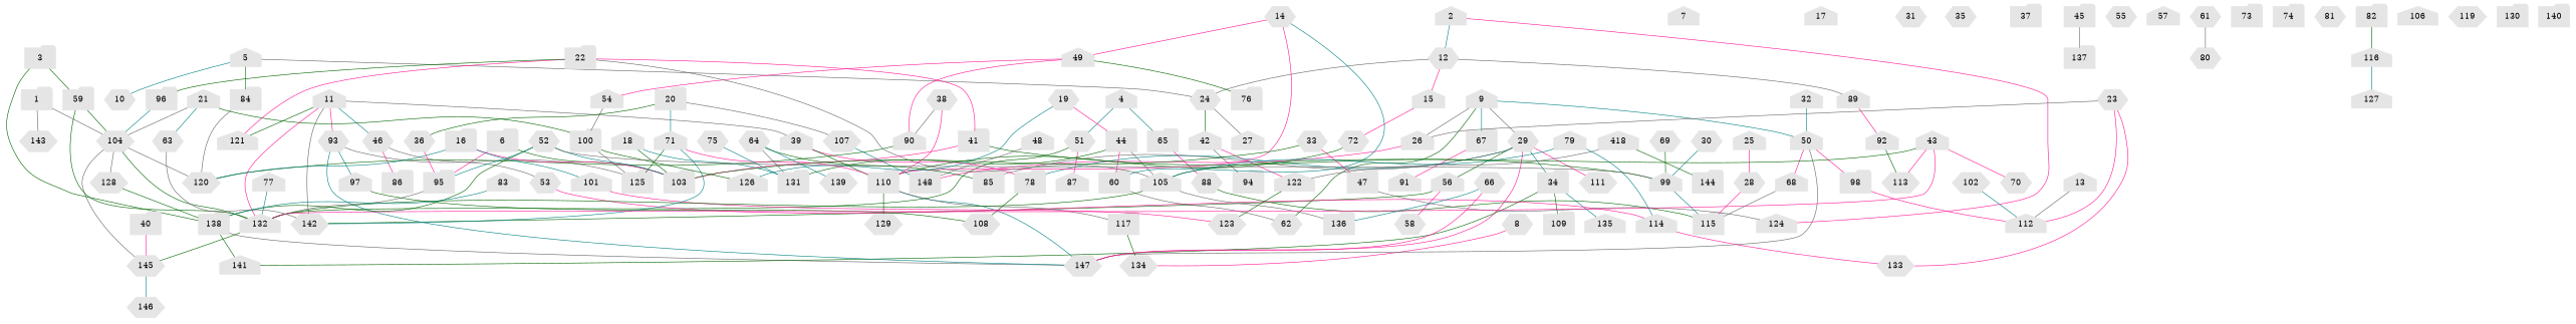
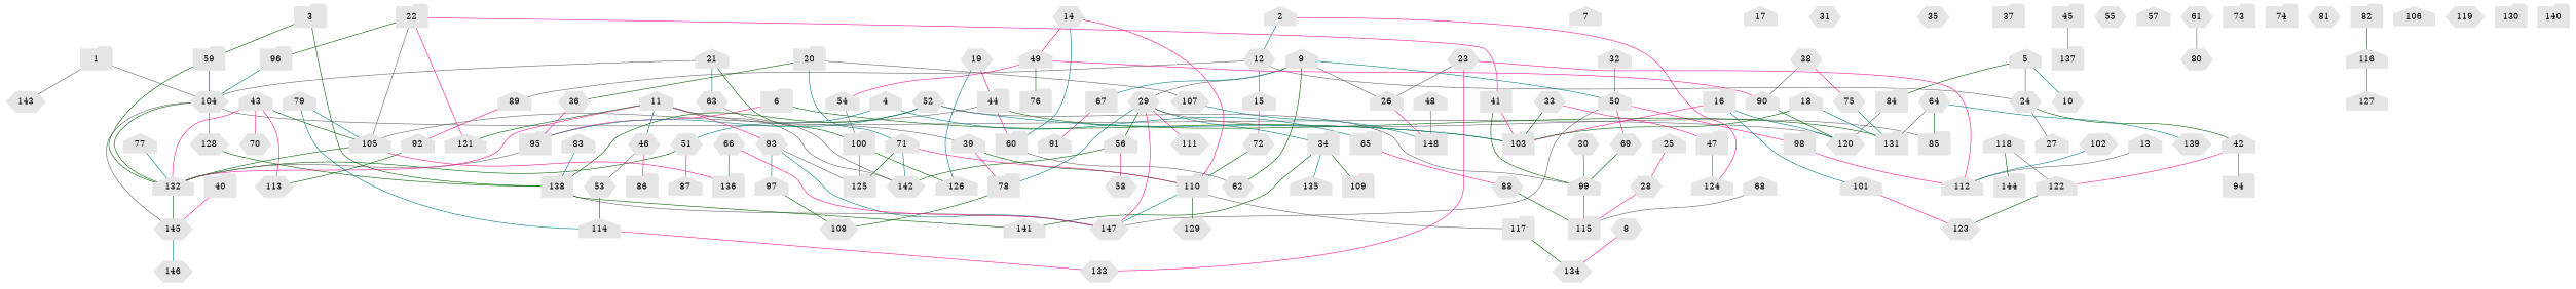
  graph {
    node [color=gray90 shape=hexagon style=filled]
    edge [color=deeppink]
    1 [shape=folder]
    104
    143
    132 [shape=house]
    120
    145
    128
    2 [shape=house]
    12
    124 [shape=house]
    24
    15 [shape=house]
    89 [shape=house]
    3 [shape=folder]
    59 [shape=folder]
    138 [shape=folder]
    147
    141 [shape=house]
    4 [shape=house]
    51
    65 [shape=folder]
    87 [shape=house]
    88
    5 [shape=house]
    10
    84 [shape=folder]
    27 [shape=house]
    42 [shape=house]
    6 [shape=folder]
    95 [shape=folder]
    103 [shape=folder]
    7 [shape=house]
    8
    134
    9 [shape=house]
    26 [shape=house]
    29
    50 [shape=house]
    62
    67 [shape=folder]
    148 [shape=folder]
    34 [shape=folder]
    56 [shape=house]
    78 [shape=folder]
    85 [shape=folder]
    111
    69
    98 [shape=folder]
    91 [shape=house]
    11 [shape=house]
    39 [shape=house]
    46
    93
    121 [shape=house]
    142
    110 [shape=folder]
    53
    86 [shape=folder]
    125 [shape=folder]
    97 [shape=house]
    72
    92 [shape=house]
    13 [shape=house]
    112 [shape=house]
    49 [shape=house]
    14
    60 [shape=folder]
    90 [shape=house]
    54 [shape=house]
    76 [shape=folder]
    117 [shape=folder]
    129
    16 [shape=folder]
    101 [shape=house]
    123
    17 [shape=house]
    18 [shape=house]
    131 [shape=folder]
    44 [shape=folder]
    19
    126 [shape=house]
    105 [shape=house]
    20 [shape=folder]
    36
    71 [shape=house]
    107
    21 [shape=house]
    63
    100 [shape=folder]
    22 [shape=folder]
    41 [shape=folder]
    96 [shape=folder]
    99 [shape=house]
    136 [shape=folder]
    23
    133
    94 [shape=folder]
    122 [shape=house]
    25 [shape=house]
    28
    115 [shape=folder]
    109 [shape=folder]
    135 [shape=house]
    58
    108
    30
    31
    32 [shape=house]
    33
    47 [shape=folder]
    35
    37 [shape=folder]
    38
    40 [shape=folder]
    146
    43 [shape=house]
    70
    113
    45 [shape=folder]
    137 [shape=folder]
    114 [shape=house]
    48 [shape=house]
    52
    55
    57 [shape=house]
    61
    80
    64
    139
    66
    68 [shape=house]
    73 [shape=folder]
    74 [shape=folder]
    75
    77 [shape=house]
    79 [shape=house]
    81
    82 [shape=folder]
    116 [shape=house]
    127 [shape=house]
    83 [shape=house]
    102
    106 [shape=house]
-   118 [shape=house label=418]
+   118 [shape=house]
    144 [shape=folder]
    119
    130 [shape=folder]
    140 [shape=folder]
    1 -- 104 [color=gray40]
    1 -- 143 [color=gray40]
    104 -- 132 [color=darkgreen]
    104 -- 120 [color=gray40]
    104 -- 145 [color=gray40]
    104 -- 128 [color=gray40]
    132 -- 145 [color=darkgreen]
    145 -- 146 [color=teal]
    128 -- 138 [color=darkgreen]
    2 -- 12 [color=teal]
    2 -- 124
    12 -- 24 [color=gray40]
    12 -- 15
    12 -- 89 [color=gray40]
    24 -- 27 [color=gray40]
    24 -- 42 [color=darkgreen]
    15 -- 72
    89 -- 92
    3 -- 59 [color=darkgreen]
    3 -- 138 [color=darkgreen]
    59 -- 104 [color=darkgreen]
    59 -- 132 [color=darkgreen]
    138 -- 147 [color=gray40]
    138 -- 141 [color=darkgreen]
    4 -- 51 [color=teal]
    4 -- 65 [color=teal]
    51 -- 132 [color=darkgreen]
    51 -- 87
    65 -- 88
    88 -- 115 [color=darkgreen]
    5 -- 24 [color=gray40]
    5 -- 10 [color=teal]
    5 -- 84 [color=darkgreen]
    84 -- 120 [color=gray40]
    42 -- 94 [color=gray40]
    42 -- 122
    6 -- 95
    6 -- 103 [color=darkgreen]
    95 -- 132 [color=gray40]
    8 -- 134
    9 -- 26 [color=gray40]
    9 -- 29 [color=gray40]
    9 -- 50 [color=teal]
    9 -- 62 [color=darkgreen]
    9 -- 67 [color=teal]
    26 -- 148
    29 -- 147
    29 -- 34 [color=teal]
    29 -- 56 [color=darkgreen]
    29 -- 78 [color=teal]
    29 -- 85 [color=gray40]
    29 -- 111
    50 -- 147 [color=gray40]
-   50 -- 68
+   50 -- 69
    50 -- 98
    67 -- 91
    34 -- 141 [color=darkgreen]
    34 -- 109 [color=darkgreen]
    34 -- 135 [color=teal]
    56 -- 142 [color=darkgreen]
    56 -- 58
    78 -- 108 [color=darkgreen]
    69 -- 99 [color=darkgreen]
    98 -- 112
    11 -- 132
    11 -- 39 [color=gray40]
    11 -- 46 [color=teal]
    11 -- 93
    11 -- 121 [color=darkgreen]
    11 -- 142 [color=gray40]
    39 -- 78
    39 -- 110 [color=darkgreen]
    46 -- 53 [color=gray40]
    46 -- 86
    93 -- 147 [color=teal]
    93 -- 125 [color=gray40]
    93 -- 97 [color=teal]
    110 -- 147 [color=teal]
    110 -- 117 [color=gray40]
    110 -- 129 [color=darkgreen]
-   53 -- 114
+   53 -- 114 [color=darkgreen]
    97 -- 108 [color=darkgreen]
    72 -- 110 [color=darkgreen]
    92 -- 113 [color=darkgreen]
    13 -- 112 [color=gray40]
    49 -- 90
    49 -- 54
    49 -- 76 [color=darkgreen]
    14 -- 110
    14 -- 49
    14 -- 60 [color=teal]
    60 -- 62 [color=gray40]
    90 -- 120 [color=darkgreen]
    54 -- 100 [color=gray40]
    117 -- 134 [color=darkgreen]
    16 -- 120 [color=teal]
    16 -- 103
    16 -- 101 [color=teal]
    101 -- 123
    18 -- 103 [color=darkgreen]
    18 -- 131 [color=teal]
    44 -- 60
    44 -- 131 [color=darkgreen]
    44 -- 105 [color=gray40]
    19 -- 44
    19 -- 126 [color=teal]
    105 -- 132 [color=darkgreen]
-   105 -- 136 [color=gray40]
+   105 -- 136
    20 -- 36 [color=darkgreen]
    20 -- 71 [color=teal]
    20 -- 107 [color=gray40]
    36 -- 95
    71 -- 142 [color=teal]
    71 -- 110
    71 -- 125 [color=darkgreen]
    107 -- 148 [color=teal]
    21 -- 104 [color=gray40]
    21 -- 63 [color=teal]
    21 -- 100 [color=darkgreen]
    63 -- 142 [color=gray40]
    100 -- 125 [color=gray40]
    100 -- 126 [color=darkgreen]
    22 -- 121
    22 -- 105 [color=gray40]
    22 -- 41
    22 -- 96 [color=darkgreen]
    41 -- 103
    41 -- 99 [color=darkgreen]
    96 -- 104 [color=teal]
    99 -- 115 [color=teal]
    23 -- 26 [color=gray40]
    23 -- 112
    23 -- 133
    122 -- 123 [color=darkgreen]
    25 -- 28
    28 -- 115
    30 -- 99 [color=teal]
    32 -- 50 [color=teal]
    33 -- 103 [color=darkgreen]
    33 -- 47
    47 -- 124 [color=gray40]
-   38 -- 110
+   38 -- 75
    38 -- 90 [color=gray40]
    40 -- 145
    43 -- 132
    43 -- 105 [color=darkgreen]
    43 -- 70
    43 -- 113
    45 -- 137 [color=gray40]
    114 -- 133
    48 -- 148 [color=gray40]
    52 -- 138 [color=darkgreen]
    52 -- 95 [color=teal]
    52 -- 103 [color=teal]
    52 -- 99 [color=gray40]
    61 -- 80 [color=gray40]
    64 -- 85 [color=darkgreen]
    64 -- 131 [color=gray40]
    64 -- 139 [color=teal]
    66 -- 147
    66 -- 136 [color=teal]
    68 -- 115 [color=gray40]
    75 -- 131 [color=teal]
    77 -- 132 [color=teal]
    79 -- 105 [color=teal]
    79 -- 114 [color=teal]
    82 -- 116 [color=darkgreen]
    116 -- 127 [color=teal]
    83 -- 138 [color=teal]
    102 -- 112 [color=teal]
    118 -- 122 [color=gray40]
    118 -- 144 [color=darkgreen]
  }
